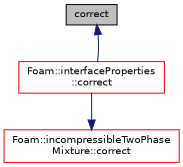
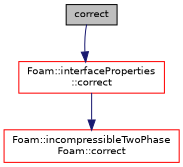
  digraph {
    rankdir=TB
    node [color=red fontname=Helvetica fontsize=10 shape=record]
    edge [color=midnightblue fontname=Helvetica fontsize=10 labelfontname=Helvetica labelfontsize=10 style=solid]
    n1 [color=black fillcolor=grey75 fontcolor=black height=0.2 label=correct style=filled width=0.4]
    n2 [height=0.2 label="Foam::interfaceProperties\l::correct" width=0.4]
-   n3 [height=0.2 label="Foam::incompressibleTwoPhase\lMixture::correct" width=0.4]
-   n2 -> n1
+   n3 [height=0.2 label="Foam::incompressibleTwoPhase\lFoam::correct" width=0.4]
+   n1 -> n2
    n2 -> n3
  }
